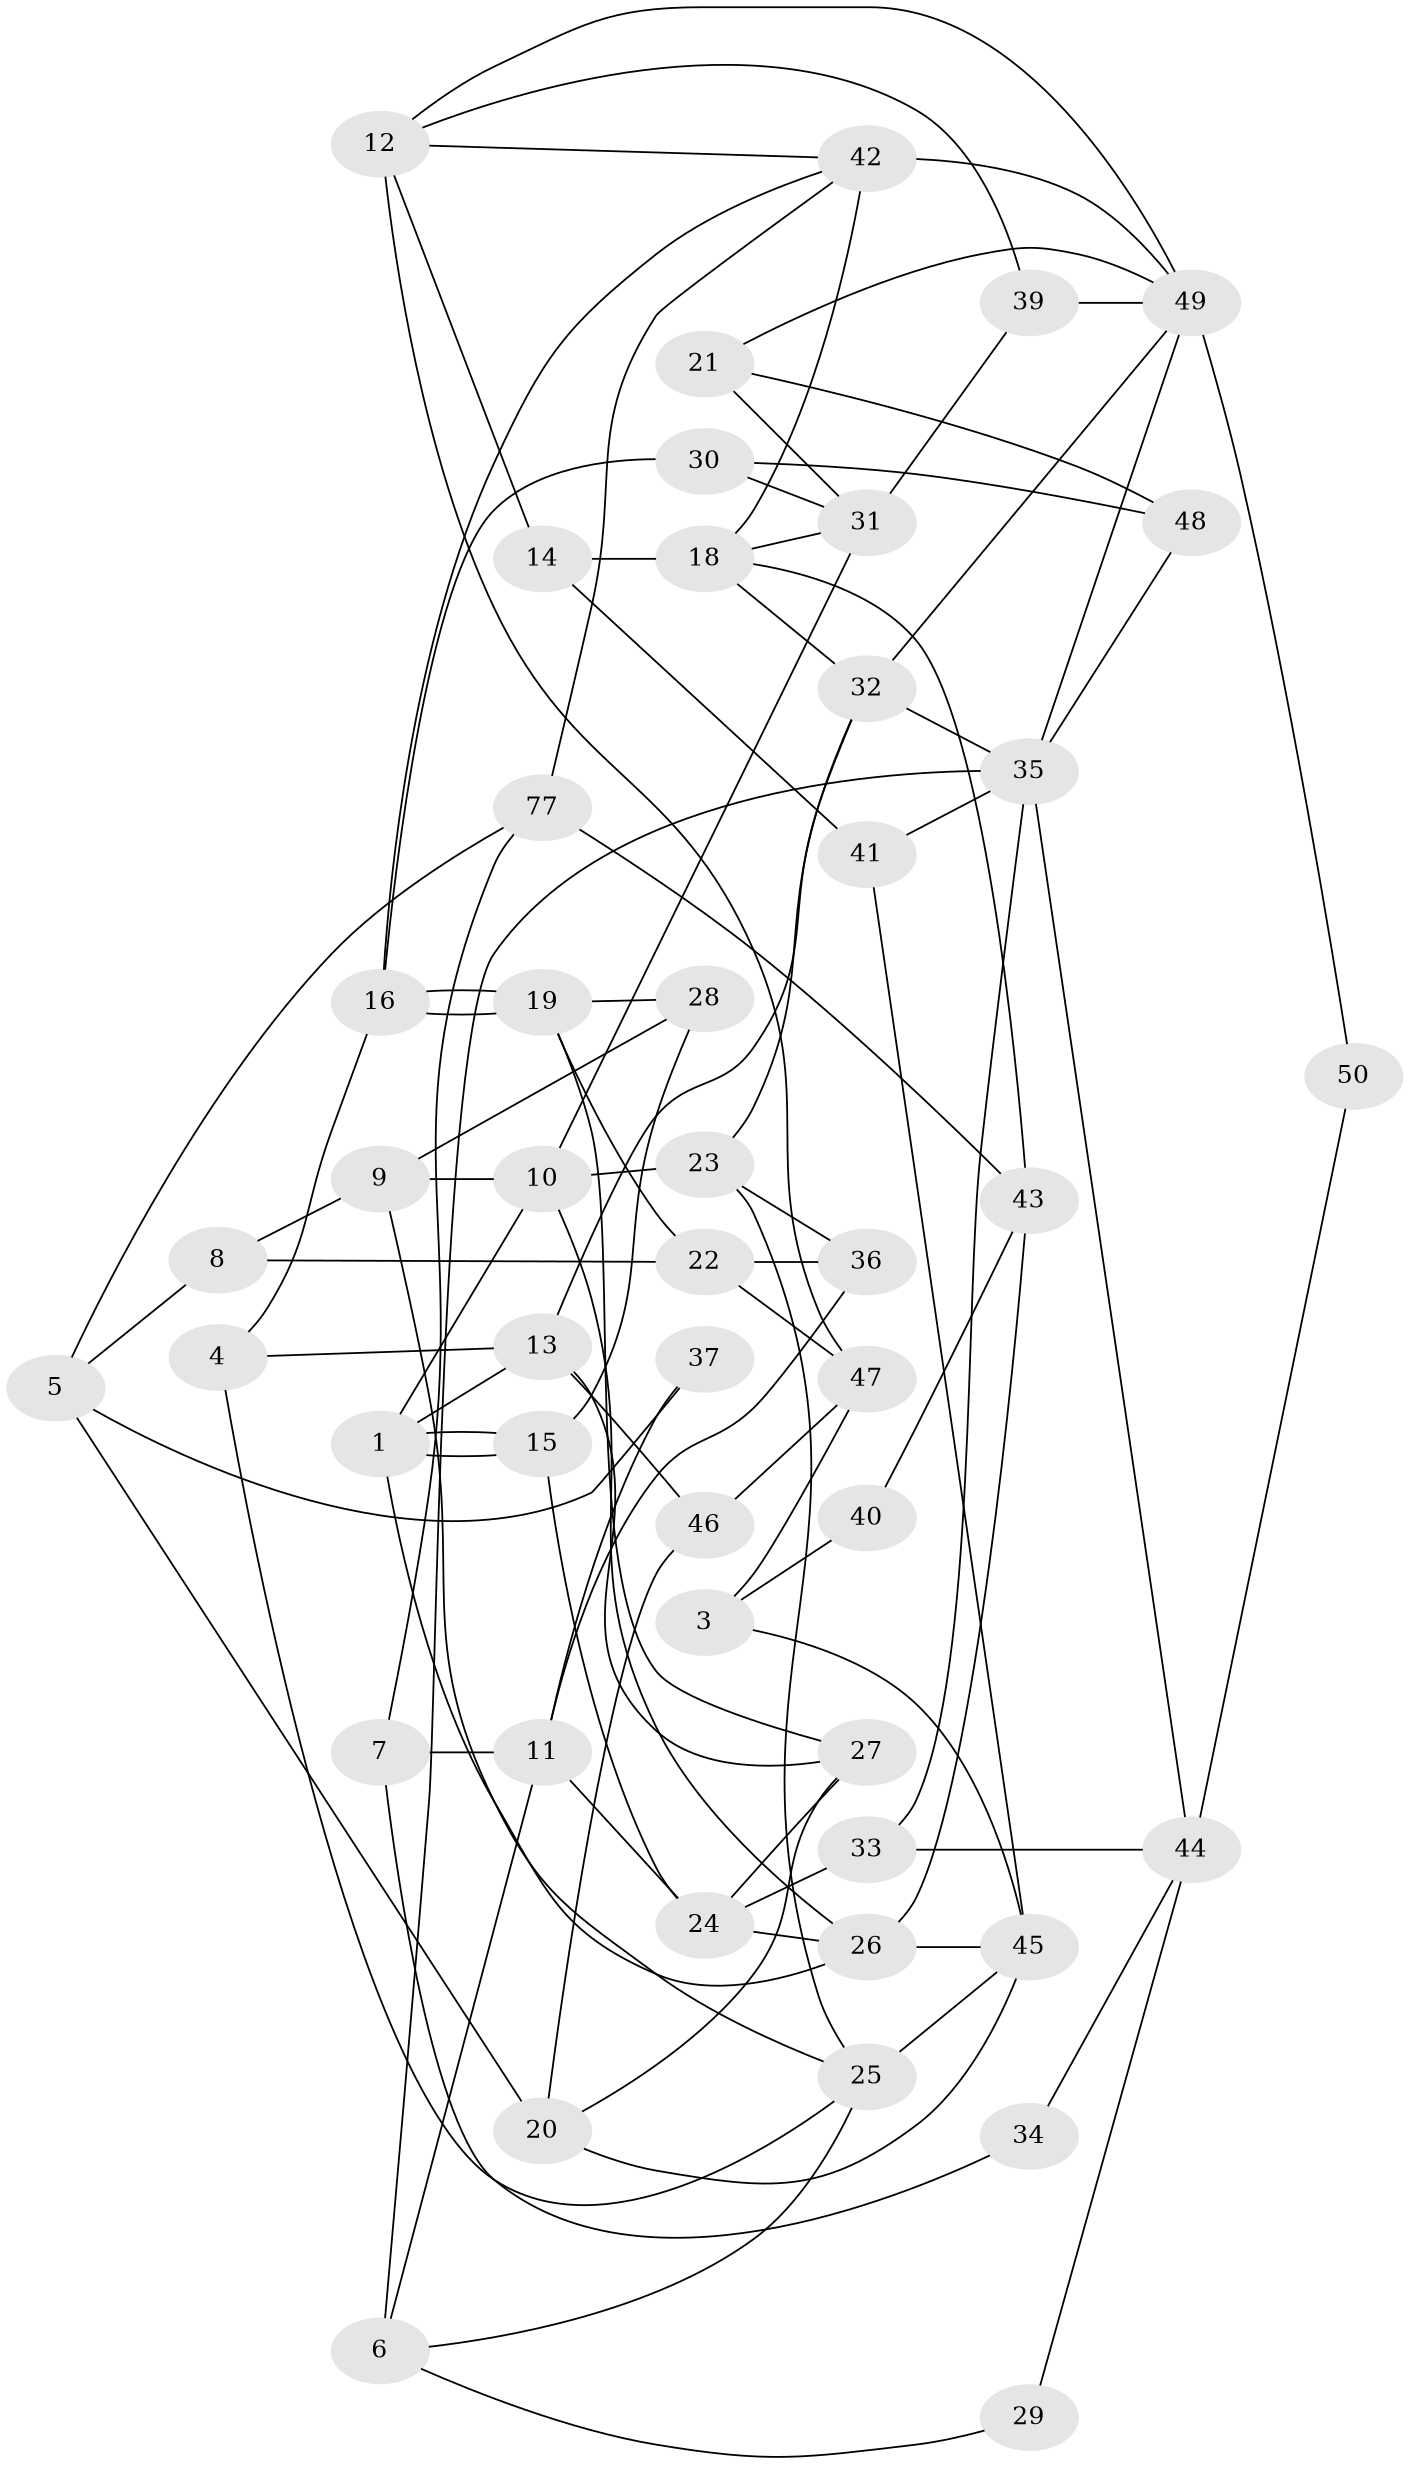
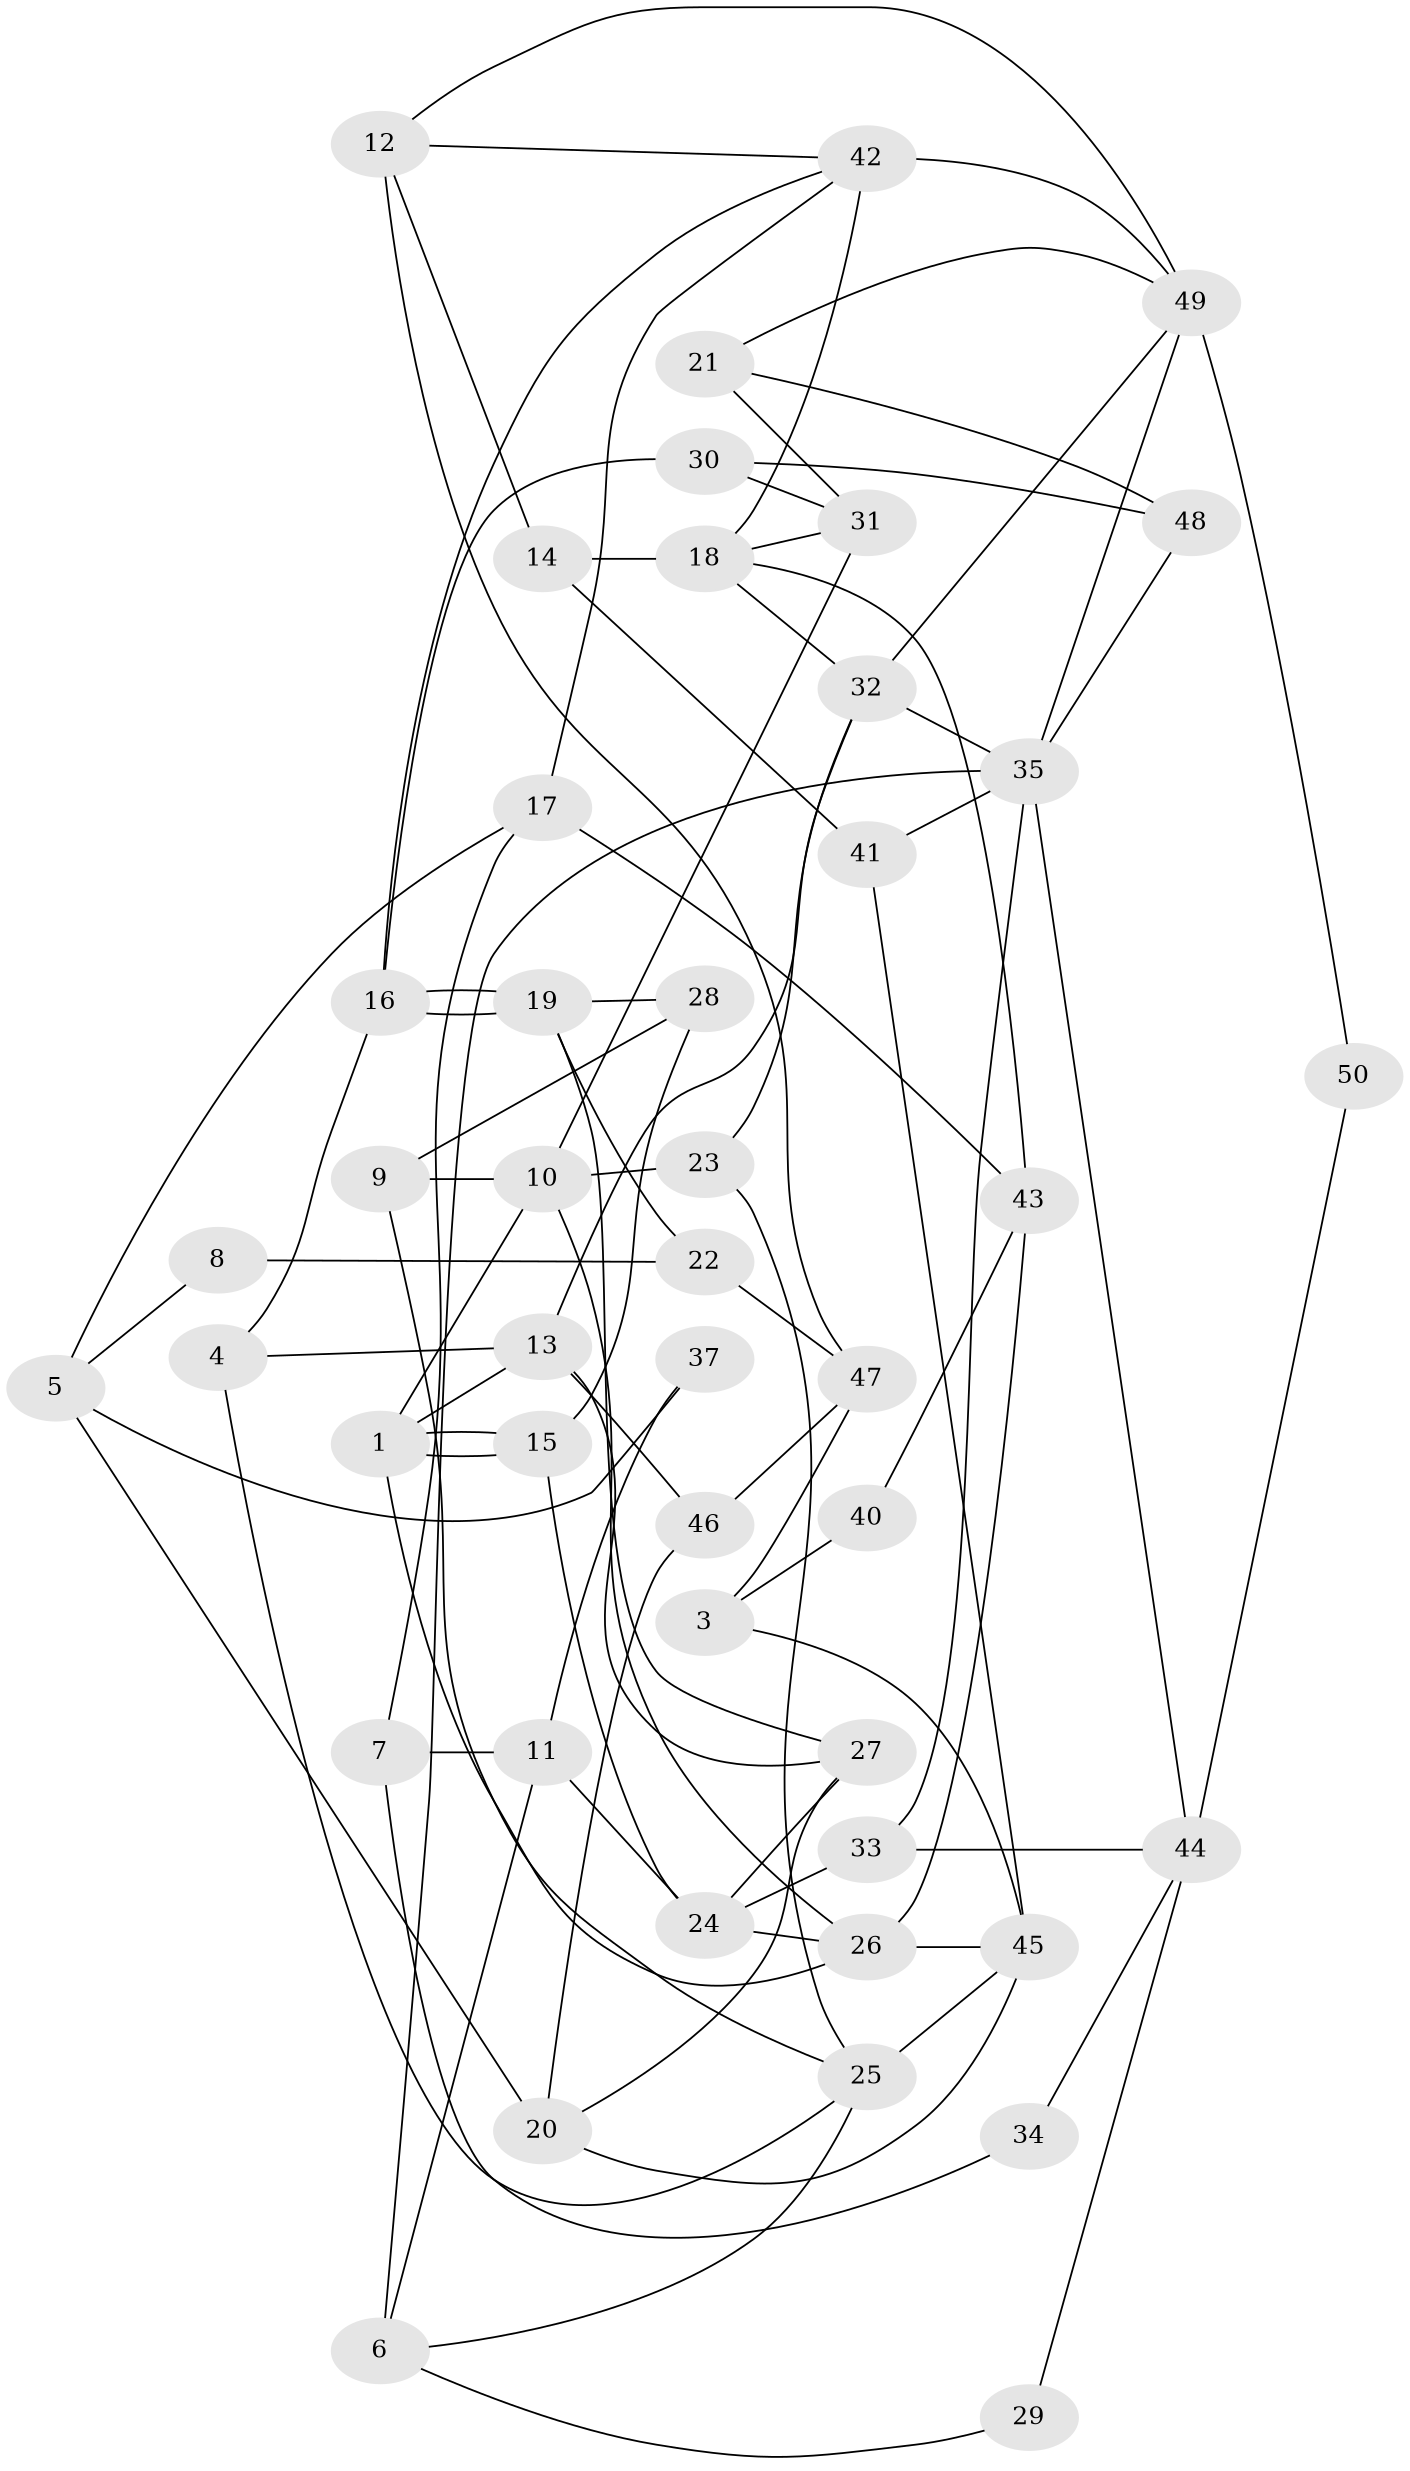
  graph {
    rankdir=LR
    node [color=gray90 style=filled]
    1
    10
    13
    15
    26
    23
    31
    27
    32
    46
    28
    24
    45
    43
    9
    25
    11
    37
-   36
    40
    3
    47
    4
    16
    42
    19
    30
    5
    8
-   17 [label=77]
+   17
    20
    22
    6
    29
    35
    44
    49
    48
    7
    34
-   39
    33
    12
    14
    18
    41
    50
    21
    1 -- 10
    1 -- 13
    1 -- 15
    1 -- 15
    1 -- 26
    10 -- 26
    10 -- 23
    10 -- 31
    13 -- 27
    13 -- 32
    13 -- 46
    15 -- 28
    15 -- 24
    26 -- 45
    26 -- 43
    23 -- 32
    23 -- 25
-   23 -- 36
-   31 -- 39
    32 -- 35
    32 -- 49
    46 -- 47
    24 -- 26
    24 -- 27
    24 -- 33
    9 -- 10
    9 -- 28
    9 -- 25
    25 -- 45
    11 -- 24
    11 -- 37
-   11 -- 36
    40 -- 43
    3 -- 45
    3 -- 40
    3 -- 47
    4 -- 13
    4 -- 25
    4 -- 16
    16 -- 42
    16 -- 19
    16 -- 19
    16 -- 30
    42 -- 49
    19 -- 27
    19 -- 28
    19 -- 22
    30 -- 31
    30 -- 48
    5 -- 37
    5 -- 8
    5 -- 17
    5 -- 20
-   8 -- 9
    8 -- 22
    17 -- 43
    17 -- 42
    20 -- 27
    20 -- 46
    20 -- 45
-   22 -- 36
    22 -- 47
    6 -- 25
    6 -- 11
    6 -- 29
    6 -- 35
    29 -- 44
    35 -- 44
    35 -- 49
    35 -- 48
    44 -- 50
    49 -- 50
    7 -- 11
    7 -- 17
    7 -- 34
    34 -- 44
-   39 -- 49
    33 -- 35
    33 -- 44
    12 -- 47
    12 -- 42
    12 -- 49
-   12 -- 39
    12 -- 14
    14 -- 18
    14 -- 41
    18 -- 31
    18 -- 32
    18 -- 43
    18 -- 42
    41 -- 45
    41 -- 35
    21 -- 31
    21 -- 49
    21 -- 48
  }
